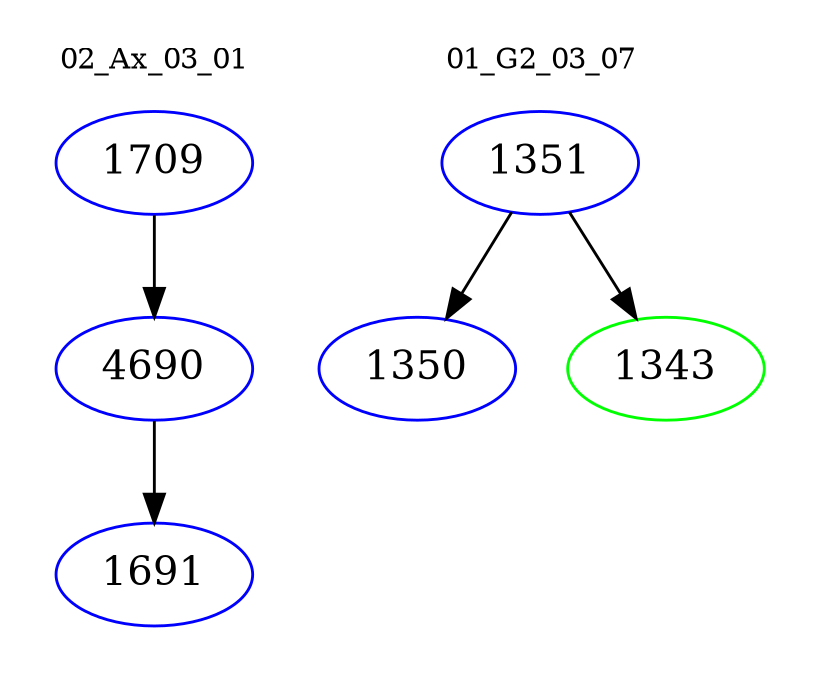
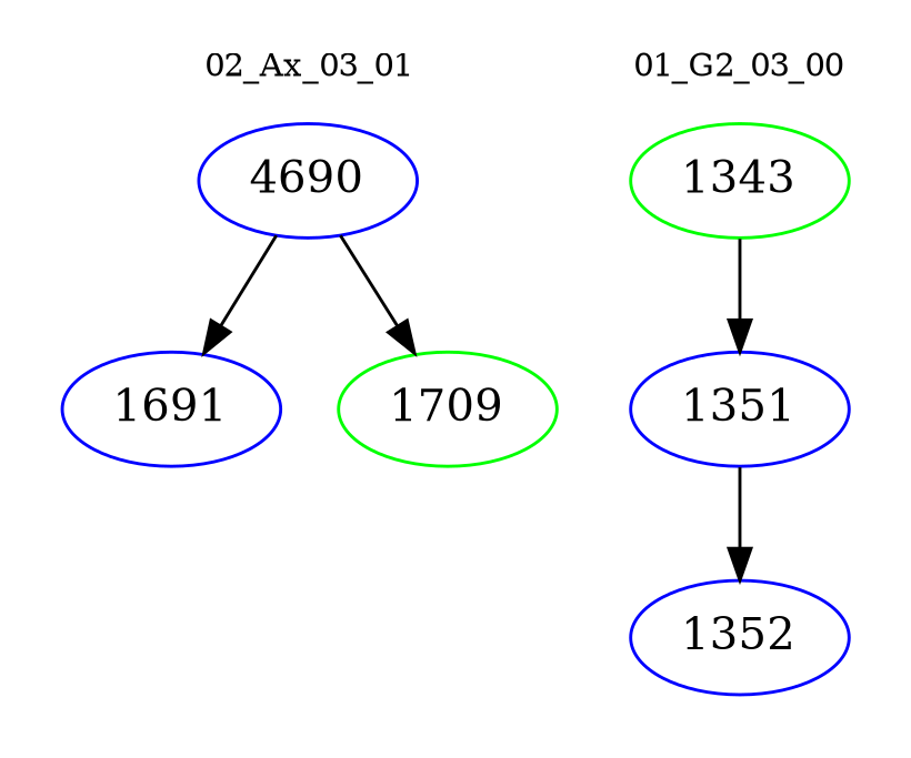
  digraph {
    node [color=blue]
    edge [color=black]
    n1 [label=4690]
    n2 [label=1691]
-   n3 [label=1709]
+   n3 [color=green label=1709]
    n4 [label=1351]
-   n5 [label=1350]
+   n5 [label=1352]
    n6 [color=green label=1343]
    subgraph cluster_1 {
      color=white
      fontsize=10
      label="02_Ax_03_01"
      n1
      n2
      n3
    }
    subgraph cluster_2 {
      color=white
      fontsize=10
-     label="01_G2_03_07"
+     label="01_G2_03_00"
      n4
      n5
      n6
    }
    n1 -> n2
-   n3 -> n1
+   n1 -> n3
    n4 -> n5
-   n4 -> n6
+   n6 -> n4
  }
